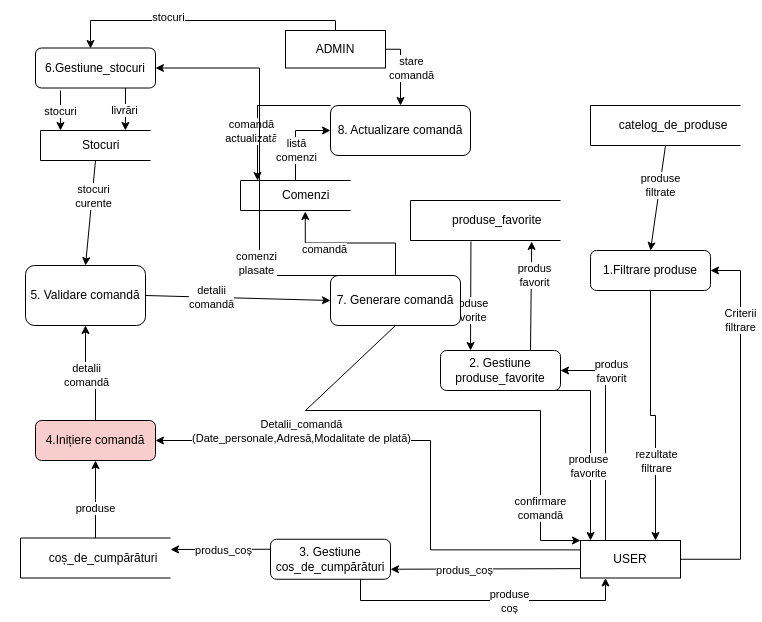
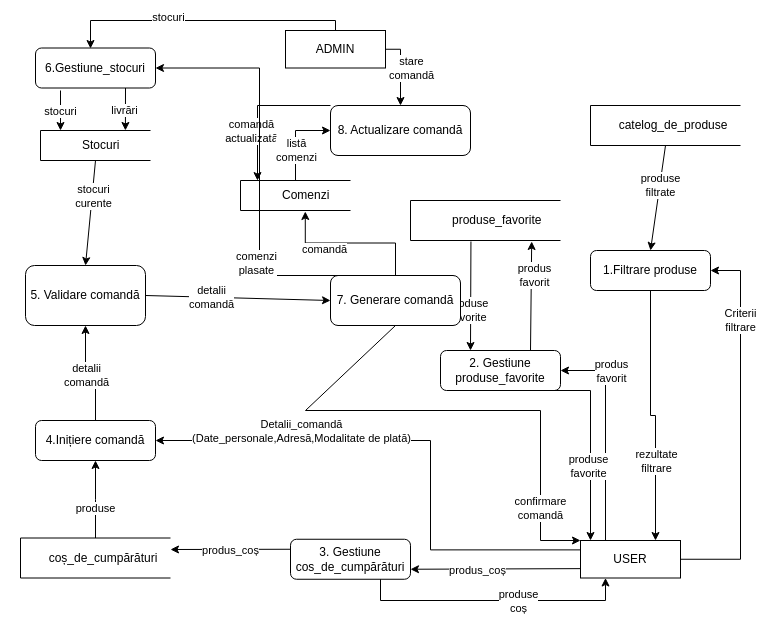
  <mxCell id="0" />
  <mxCell id="1" parent="0" />
  <mxCell id="2" value="ADMIN" style="rounded=0;whiteSpace=wrap;html=1;" parent="1" vertex="1"><mxGeometry x="285" y="30" width="100" height="37.5" as="geometry" /></mxCell>
  <mxCell id="3" value="USER" style="rounded=0;whiteSpace=wrap;html=1;" parent="1" vertex="1"><mxGeometry x="580" y="540" width="100" height="37.5" as="geometry" /></mxCell>
  <mxCell id="4" style="edgeStyle=orthogonalEdgeStyle;rounded=0;orthogonalLoop=1;jettySize=auto;html=1;entryX=0.75;entryY=0;entryDx=0;entryDy=0;" parent="1" source="6" target="3" edge="1"><mxGeometry relative="1" as="geometry" /></mxCell>
  <mxCell id="5" value="rezultate&lt;br&gt;filtrare" style="edgeLabel;html=1;align=center;verticalAlign=middle;resizable=0;points=[];" parent="4" vertex="1" connectable="0"><mxGeometry x="0.797" y="-4" relative="1" as="geometry"><mxPoint x="4" y="-54" as="offset" /></mxGeometry></mxCell>
  <mxCell id="6" value="1.Filtrare produse" style="rounded=1;whiteSpace=wrap;html=1;" parent="1" vertex="1"><mxGeometry x="590" y="250" width="120" height="40" as="geometry" /></mxCell>
  <mxCell id="7" value="" style="endArrow=classic;html=1;rounded=0;exitX=1;exitY=0.5;exitDx=0;exitDy=0;entryX=1;entryY=0.5;entryDx=0;entryDy=0;edgeStyle=elbowEdgeStyle;elbow=vertical;" parent="1" source="3" target="6" edge="1"><mxGeometry width="50" height="50" relative="1" as="geometry"><mxPoint x="490" y="400" as="sourcePoint" /><mxPoint x="540" y="350" as="targetPoint" /><Array as="points"><mxPoint x="740" y="370" /><mxPoint x="720" y="410" /></Array></mxGeometry></mxCell>
  <mxCell id="8" value="Criterii&lt;br&gt;filtrare" style="edgeLabel;html=1;align=center;verticalAlign=middle;resizable=0;points=[];" parent="7" vertex="1" connectable="0"><mxGeometry x="0.581" y="1" relative="1" as="geometry"><mxPoint as="offset" /></mxGeometry></mxCell>
  <mxCell id="9" value="&lt;span style=&quot;white-space: pre;&quot;&gt;&#09;&lt;/span&gt;catelog_de_produse" style="strokeWidth=1;html=1;shape=mxgraph.flowchart.annotation_1;align=left;pointerEvents=1;" parent="1" vertex="1"><mxGeometry x="590" y="105" width="150" height="40" as="geometry" /></mxCell>
  <mxCell id="10" value="" style="endArrow=classic;html=1;rounded=0;elbow=vertical;exitX=0.5;exitY=1;exitDx=0;exitDy=0;exitPerimeter=0;entryX=0.5;entryY=0;entryDx=0;entryDy=0;" parent="1" source="9" target="6" edge="1"><mxGeometry width="50" height="50" relative="1" as="geometry"><mxPoint x="520" y="270" as="sourcePoint" /><mxPoint x="570" y="220" as="targetPoint" /></mxGeometry></mxCell>
  <mxCell id="11" value="produse&lt;br&gt;filtrate" style="edgeLabel;html=1;align=center;verticalAlign=middle;resizable=0;points=[];" parent="10" vertex="1" connectable="0"><mxGeometry x="-0.249" y="-2" relative="1" as="geometry"><mxPoint x="2" as="offset" /></mxGeometry></mxCell>
  <mxCell id="12" value="" style="endArrow=classic;html=1;rounded=0;exitX=0.25;exitY=0;exitDx=0;exitDy=0;entryX=1;entryY=0.5;entryDx=0;entryDy=0;edgeStyle=elbowEdgeStyle;" parent="1" source="3" target="14" edge="1"><mxGeometry width="50" height="50" relative="1" as="geometry"><mxPoint x="350" y="390" as="sourcePoint" /><mxPoint x="400" y="340" as="targetPoint" /><Array as="points"><mxPoint x="605" y="460" /></Array></mxGeometry></mxCell>
  <mxCell id="13" value="produs&lt;br&gt;favorit" style="edgeLabel;html=1;align=center;verticalAlign=middle;resizable=0;points=[];" parent="12" vertex="1" connectable="0"><mxGeometry x="0.282" y="-3" relative="1" as="geometry"><mxPoint x="2" y="-32" as="offset" /></mxGeometry></mxCell>
  <mxCell id="14" value="2. Gestiune&lt;br&gt;produse_favorite" style="rounded=1;whiteSpace=wrap;html=1;" parent="1" vertex="1"><mxGeometry x="440" y="350" width="120" height="40" as="geometry" /></mxCell>
  <mxCell id="15" value="" style="endArrow=classic;html=1;rounded=0;exitX=0.75;exitY=1;exitDx=0;exitDy=0;edgeStyle=elbowEdgeStyle;" parent="1" source="14" edge="1"><mxGeometry width="50" height="50" relative="1" as="geometry"><mxPoint x="410" y="520" as="sourcePoint" /><mxPoint x="590" y="540" as="targetPoint" /><Array as="points"><mxPoint x="590" y="450" /><mxPoint x="570" y="400" /></Array></mxGeometry></mxCell>
  <mxCell id="16" value="produse&lt;br&gt;favorite" style="edgeLabel;html=1;align=center;verticalAlign=middle;resizable=0;points=[];" parent="15" vertex="1" connectable="0"><mxGeometry x="-0.285" y="-3" relative="1" as="geometry"><mxPoint y="60" as="offset" /></mxGeometry></mxCell>
  <mxCell id="17" value="&lt;blockquote style=&quot;margin: 0 0 0 40px; border: none; padding: 0px;&quot;&gt;produse_favorite&lt;/blockquote&gt;" style="strokeWidth=1;html=1;shape=mxgraph.flowchart.annotation_1;align=left;pointerEvents=1;" parent="1" vertex="1"><mxGeometry x="410" y="200" width="150" height="40" as="geometry" /></mxCell>
  <mxCell id="18" value="" style="endArrow=classic;html=1;rounded=0;exitX=0.75;exitY=0;exitDx=0;exitDy=0;entryX=0.808;entryY=1.025;entryDx=0;entryDy=0;entryPerimeter=0;" parent="1" source="14" target="17" edge="1"><mxGeometry width="50" height="50" relative="1" as="geometry"><mxPoint x="480" y="320" as="sourcePoint" /><mxPoint x="530" y="270" as="targetPoint" /></mxGeometry></mxCell>
  <mxCell id="19" value="produs&lt;br&gt;favorit" style="edgeLabel;html=1;align=center;verticalAlign=middle;resizable=0;points=[];" parent="18" vertex="1" connectable="0"><mxGeometry x="0.386" y="-3" relative="1" as="geometry"><mxPoint as="offset" /></mxGeometry></mxCell>
  <mxCell id="20" value="" style="endArrow=classic;html=1;rounded=0;exitX=0.403;exitY=1.025;exitDx=0;exitDy=0;exitPerimeter=0;entryX=0.25;entryY=0;entryDx=0;entryDy=0;" parent="1" source="17" target="14" edge="1"><mxGeometry width="50" height="50" relative="1" as="geometry"><mxPoint x="290" y="350" as="sourcePoint" /><mxPoint x="340" y="300" as="targetPoint" /></mxGeometry></mxCell>
  <mxCell id="21" value="produse&lt;br&gt;favorite" style="edgeLabel;html=1;align=center;verticalAlign=middle;resizable=0;points=[];" parent="20" vertex="1" connectable="0"><mxGeometry x="0.467" y="-3" relative="1" as="geometry"><mxPoint y="-11" as="offset" /></mxGeometry></mxCell>
- <mxCell id="22" value="3. Gestiune&lt;br&gt;cos_de_cumpărături" style="rounded=1;whiteSpace=wrap;html=1;" parent="1" vertex="1"><mxGeometry x="270" y="538.75" width="120" height="40" as="geometry" /></mxCell>
+ <mxCell id="22" value="3. Gestiune&lt;br&gt;cos_de_cumpărături" style="rounded=1;whiteSpace=wrap;html=1;" parent="1" vertex="1"><mxGeometry x="290" y="538.75" width="120" height="40" as="geometry" /></mxCell>
  <mxCell id="23" style="edgeStyle=elbowEdgeStyle;rounded=0;orthogonalLoop=1;jettySize=auto;elbow=vertical;html=1;exitX=0.5;exitY=0;exitDx=0;exitDy=0;exitPerimeter=0;entryX=0.5;entryY=1;entryDx=0;entryDy=0;" parent="1" source="25" target="34" edge="1"><mxGeometry relative="1" as="geometry" /></mxCell>
  <mxCell id="24" value="produse" style="edgeLabel;html=1;align=center;verticalAlign=middle;resizable=0;points=[];" parent="23" vertex="1" connectable="0"><mxGeometry x="-0.234" y="1" relative="1" as="geometry"><mxPoint as="offset" /></mxGeometry></mxCell>
  <mxCell id="25" value="&lt;span style=&quot;white-space: pre;&quot;&gt;&#09;&lt;/span&gt;coș_de_cumpărături" style="strokeWidth=1;html=1;shape=mxgraph.flowchart.annotation_1;align=left;pointerEvents=1;" parent="1" vertex="1"><mxGeometry x="20" y="537.5" width="150" height="40" as="geometry" /></mxCell>
  <mxCell id="26" value="" style="endArrow=classic;html=1;rounded=0;exitX=0;exitY=0.75;exitDx=0;exitDy=0;entryX=1;entryY=0.75;entryDx=0;entryDy=0;" parent="1" source="3" target="22" edge="1"><mxGeometry width="50" height="50" relative="1" as="geometry"><mxPoint x="430" y="520" as="sourcePoint" /><mxPoint x="480" y="470" as="targetPoint" /></mxGeometry></mxCell>
  <mxCell id="27" value="produs_coș" style="edgeLabel;html=1;align=center;verticalAlign=middle;resizable=0;points=[];" parent="26" vertex="1" connectable="0"><mxGeometry x="0.32" y="-2" relative="1" as="geometry"><mxPoint x="9" y="3" as="offset" /></mxGeometry></mxCell>
  <mxCell id="28" value="" style="endArrow=classic;html=1;rounded=0;exitX=0.75;exitY=1;exitDx=0;exitDy=0;entryX=0.25;entryY=1;entryDx=0;entryDy=0;edgeStyle=elbowEdgeStyle;" parent="1" source="22" target="3" edge="1"><mxGeometry width="50" height="50" relative="1" as="geometry"><mxPoint x="480" y="620" as="sourcePoint" /><mxPoint x="530" y="570" as="targetPoint" /><Array as="points"><mxPoint x="523" y="600" /></Array></mxGeometry></mxCell>
  <mxCell id="29" value="produse&lt;br&gt;coș" style="edgeLabel;html=1;align=center;verticalAlign=middle;resizable=0;points=[];" parent="28" vertex="1" connectable="0"><mxGeometry x="0.18" relative="1" as="geometry"><mxPoint as="offset" /></mxGeometry></mxCell>
  <mxCell id="30" value="" style="endArrow=classic;html=1;rounded=0;exitX=0;exitY=0.25;exitDx=0;exitDy=0;" parent="1" source="22" edge="1"><mxGeometry width="50" height="50" relative="1" as="geometry"><mxPoint x="200" y="470" as="sourcePoint" /><mxPoint x="170" y="549" as="targetPoint" /></mxGeometry></mxCell>
  <mxCell id="31" value="produs_coș" style="edgeLabel;html=1;align=center;verticalAlign=middle;resizable=0;points=[];" parent="30" vertex="1" connectable="0"><mxGeometry x="0.26" y="-3" relative="1" as="geometry"><mxPoint x="16" y="4" as="offset" /></mxGeometry></mxCell>
  <mxCell id="32" style="edgeStyle=elbowEdgeStyle;rounded=0;orthogonalLoop=1;jettySize=auto;elbow=vertical;html=1;entryX=0.5;entryY=1;entryDx=0;entryDy=0;" parent="1" source="34" target="47" edge="1"><mxGeometry relative="1" as="geometry"><mxPoint x="95" y="360" as="targetPoint" /></mxGeometry></mxCell>
  <mxCell id="33" value="detalii&lt;br&gt;comandă" style="edgeLabel;html=1;align=center;verticalAlign=middle;resizable=0;points=[];" parent="32" vertex="1" connectable="0"><mxGeometry x="0.295" y="1" relative="1" as="geometry"><mxPoint x="1" y="12" as="offset" /></mxGeometry></mxCell>
- <mxCell id="34" value="4.Inițiere comandă" style="rounded=1;whiteSpace=wrap;html=1;fillColor=#f8cecc;" parent="1" vertex="1"><mxGeometry x="35" y="420" width="120" height="40" as="geometry" /></mxCell>
+ <mxCell id="34" value="4.Inițiere comandă" style="rounded=1;whiteSpace=wrap;html=1;" parent="1" vertex="1"><mxGeometry x="35" y="420" width="120" height="40" as="geometry" /></mxCell>
  <mxCell id="35" value="" style="endArrow=classic;html=1;rounded=0;exitX=0;exitY=0.25;exitDx=0;exitDy=0;entryX=1;entryY=0.5;entryDx=0;entryDy=0;edgeStyle=elbowEdgeStyle;" parent="1" source="3" target="34" edge="1"><mxGeometry width="50" height="50" relative="1" as="geometry"><mxPoint x="280" y="420" as="sourcePoint" /><mxPoint x="330" y="370" as="targetPoint" /><Array as="points"><mxPoint x="430" y="490" /><mxPoint x="440" y="530" /></Array></mxGeometry></mxCell>
  <mxCell id="36" value="Detalii_comandă&lt;br&gt;(Date_personale,Adresă,Modalitate de plată)" style="edgeLabel;html=1;align=center;verticalAlign=middle;resizable=0;points=[];" parent="35" vertex="1" connectable="0"><mxGeometry x="0.673" y="2" relative="1" as="geometry"><mxPoint x="58" y="-12" as="offset" /></mxGeometry></mxCell>
  <mxCell id="37" value="6.Gestiune_stocuri" style="rounded=1;whiteSpace=wrap;html=1;" parent="1" vertex="1"><mxGeometry x="35" y="47.5" width="120" height="40" as="geometry" /></mxCell>
  <mxCell id="38" value="&lt;blockquote style=&quot;margin: 0 0 0 40px; border: none; padding: 0px;&quot;&gt;Stocuri&lt;/blockquote&gt;" style="strokeWidth=1;html=1;shape=mxgraph.flowchart.annotation_1;align=left;pointerEvents=1;" parent="1" vertex="1"><mxGeometry x="40" y="130" width="110" height="30" as="geometry" /></mxCell>
  <mxCell id="39" value="" style="endArrow=classic;html=1;rounded=0;exitX=0.5;exitY=0;exitDx=0;exitDy=0;edgeStyle=elbowEdgeStyle;elbow=vertical;" parent="1" source="2" edge="1"><mxGeometry width="50" height="50" relative="1" as="geometry"><mxPoint x="250" y="90" as="sourcePoint" /><mxPoint x="90" y="48" as="targetPoint" /><Array as="points"><mxPoint x="230" y="20" /></Array></mxGeometry></mxCell>
  <mxCell id="40" value="stocuri" style="edgeLabel;html=1;align=center;verticalAlign=middle;resizable=0;points=[];" parent="39" vertex="1" connectable="0"><mxGeometry x="0.301" y="-1" relative="1" as="geometry"><mxPoint x="6" y="-3" as="offset" /></mxGeometry></mxCell>
  <mxCell id="41" value="" style="endArrow=classic;html=1;rounded=0;" parent="1" edge="1"><mxGeometry width="50" height="50" relative="1" as="geometry"><mxPoint x="60" y="90" as="sourcePoint" /><mxPoint x="60" y="130" as="targetPoint" /></mxGeometry></mxCell>
  <mxCell id="42" value="stocuri" style="edgeLabel;html=1;align=center;verticalAlign=middle;resizable=0;points=[];" parent="41" vertex="1" connectable="0"><mxGeometry x="-0.591" y="-1" relative="1" as="geometry"><mxPoint y="12" as="offset" /></mxGeometry></mxCell>
  <mxCell id="43" value="" style="endArrow=classic;html=1;rounded=0;exitX=0.75;exitY=1;exitDx=0;exitDy=0;entryX=0.772;entryY=-0.001;entryDx=0;entryDy=0;entryPerimeter=0;" parent="1" source="37" target="38" edge="1"><mxGeometry width="50" height="50" relative="1" as="geometry"><mxPoint x="260" y="140" as="sourcePoint" /><mxPoint x="310" y="90" as="targetPoint" /></mxGeometry></mxCell>
  <mxCell id="44" value="livrări" style="edgeLabel;html=1;align=center;verticalAlign=middle;resizable=0;points=[];" parent="43" vertex="1" connectable="0"><mxGeometry x="-0.325" y="-1" relative="1" as="geometry"><mxPoint y="8" as="offset" /></mxGeometry></mxCell>
  <mxCell id="45" value="" style="endArrow=classic;html=1;rounded=0;exitX=0.5;exitY=1;exitDx=0;exitDy=0;exitPerimeter=0;entryX=0.5;entryY=0;entryDx=0;entryDy=0;" parent="1" source="38" target="47" edge="1"><mxGeometry width="50" height="50" relative="1" as="geometry"><mxPoint x="100" y="220" as="sourcePoint" /><mxPoint x="95" y="210" as="targetPoint" /></mxGeometry></mxCell>
  <mxCell id="46" value="stocuri&lt;br&gt;curente" style="edgeLabel;html=1;align=center;verticalAlign=middle;resizable=0;points=[];" parent="45" vertex="1" connectable="0"><mxGeometry x="-0.447" y="2" relative="1" as="geometry"><mxPoint x="-2" y="6" as="offset" /></mxGeometry></mxCell>
  <mxCell id="47" value="5. Validare comandă" style="rounded=1;whiteSpace=wrap;html=1;" parent="1" vertex="1"><mxGeometry x="25" y="265" width="120" height="60" as="geometry" /></mxCell>
  <mxCell id="48" style="edgeStyle=orthogonalEdgeStyle;rounded=0;orthogonalLoop=1;jettySize=auto;html=1;entryX=0.589;entryY=1.033;entryDx=0;entryDy=0;entryPerimeter=0;" parent="1" source="50" target="51" edge="1"><mxGeometry relative="1" as="geometry" /></mxCell>
  <mxCell id="49" value="comandă" style="edgeLabel;html=1;align=center;verticalAlign=middle;resizable=0;points=[];" parent="48" vertex="1" connectable="0"><mxGeometry x="0.337" y="-1" relative="1" as="geometry"><mxPoint x="-1" y="7" as="offset" /></mxGeometry></mxCell>
  <mxCell id="50" value="7. Generare comandă" style="rounded=1;whiteSpace=wrap;html=1;" parent="1" vertex="1"><mxGeometry x="330" y="275" width="130" height="50" as="geometry" /></mxCell>
  <mxCell id="51" value="&lt;blockquote style=&quot;margin: 0 0 0 40px; border: none; padding: 0px;&quot;&gt;Comenzi&lt;/blockquote&gt;" style="strokeWidth=1;html=1;shape=mxgraph.flowchart.annotation_1;align=left;pointerEvents=1;" parent="1" vertex="1"><mxGeometry x="240" y="180" width="110" height="30" as="geometry" /></mxCell>
  <mxCell id="52" value="" style="endArrow=classic;html=1;rounded=0;exitX=1;exitY=0.5;exitDx=0;exitDy=0;entryX=0;entryY=0.5;entryDx=0;entryDy=0;" parent="1" source="47" target="50" edge="1"><mxGeometry width="50" height="50" relative="1" as="geometry"><mxPoint x="210" y="310" as="sourcePoint" /><mxPoint x="260" y="260" as="targetPoint" /></mxGeometry></mxCell>
  <mxCell id="53" value="detalii&lt;br&gt;comandă" style="edgeLabel;html=1;align=center;verticalAlign=middle;resizable=0;points=[];" parent="52" vertex="1" connectable="0"><mxGeometry x="-0.369" relative="1" as="geometry"><mxPoint x="8" as="offset" /></mxGeometry></mxCell>
  <mxCell id="54" value="" style="endArrow=classic;html=1;rounded=0;exitX=0.5;exitY=1;exitDx=0;exitDy=0;entryX=0;entryY=0;entryDx=0;entryDy=0;" parent="1" source="50" target="3" edge="1"><mxGeometry width="50" height="50" relative="1" as="geometry"><mxPoint x="360" y="390" as="sourcePoint" /><mxPoint x="410" y="340" as="targetPoint" /><Array as="points"><mxPoint x="305" y="410" /><mxPoint x="540" y="410" /><mxPoint x="540" y="540" /></Array></mxGeometry></mxCell>
  <mxCell id="55" value="confirmare&lt;br&gt;comandă" style="edgeLabel;html=1;align=center;verticalAlign=middle;resizable=0;points=[];" parent="54" vertex="1" connectable="0"><mxGeometry x="0.723" y="-1" relative="1" as="geometry"><mxPoint as="offset" /></mxGeometry></mxCell>
  <mxCell id="56" style="edgeStyle=elbowEdgeStyle;rounded=0;orthogonalLoop=1;jettySize=auto;html=1;exitX=0;exitY=0;exitDx=0;exitDy=0;entryX=0.156;entryY=0.003;entryDx=0;entryDy=0;entryPerimeter=0;" parent="1" source="58" target="51" edge="1"><mxGeometry relative="1" as="geometry"><Array as="points"><mxPoint x="257" y="120" /></Array></mxGeometry></mxCell>
  <mxCell id="57" value="comandă&lt;br&gt;actualizată" style="edgeLabel;html=1;align=center;verticalAlign=middle;resizable=0;points=[];" parent="56" vertex="1" connectable="0"><mxGeometry x="0.181" y="-2" relative="1" as="geometry"><mxPoint x="-5" y="10" as="offset" /></mxGeometry></mxCell>
  <mxCell id="58" value="8. Actualizare comandă" style="rounded=1;whiteSpace=wrap;html=1;" parent="1" vertex="1"><mxGeometry x="330" y="105" width="140" height="50" as="geometry" /></mxCell>
  <mxCell id="59" value="" style="endArrow=classic;html=1;rounded=0;exitX=0.5;exitY=0;exitDx=0;exitDy=0;exitPerimeter=0;entryX=0;entryY=0.5;entryDx=0;entryDy=0;edgeStyle=elbowEdgeStyle;" parent="1" source="51" target="58" edge="1"><mxGeometry width="50" height="50" relative="1" as="geometry"><mxPoint x="250" y="160" as="sourcePoint" /><mxPoint x="300" y="110" as="targetPoint" /><Array as="points"><mxPoint x="295" y="150" /></Array></mxGeometry></mxCell>
  <mxCell id="60" value="listă&lt;br&gt;comenzi" style="edgeLabel;html=1;align=center;verticalAlign=middle;resizable=0;points=[];" parent="59" vertex="1" connectable="0"><mxGeometry x="-0.188" y="1" relative="1" as="geometry"><mxPoint x="1" y="4" as="offset" /></mxGeometry></mxCell>
  <mxCell id="61" value="" style="endArrow=classic;html=1;rounded=0;exitX=1;exitY=0.5;exitDx=0;exitDy=0;entryX=0.5;entryY=0;entryDx=0;entryDy=0;edgeStyle=elbowEdgeStyle;" parent="1" source="2" target="58" edge="1"><mxGeometry width="50" height="50" relative="1" as="geometry"><mxPoint x="460" y="50" as="sourcePoint" /><mxPoint x="510" as="targetPoint" y="0" /><Array as="points"><mxPoint x="400" y="70" /></Array></mxGeometry></mxCell>
  <mxCell id="62" value="stare&lt;br&gt;comandă" style="edgeLabel;html=1;align=center;verticalAlign=middle;resizable=0;points=[];" parent="61" vertex="1" connectable="0"><mxGeometry x="0.289" y="-3" relative="1" as="geometry"><mxPoint x="13" y="-12" as="offset" /></mxGeometry></mxCell>
  <mxCell id="63" value="" style="endArrow=classic;html=1;rounded=0;exitX=0.25;exitY=0;exitDx=0;exitDy=0;entryX=1;entryY=0.5;entryDx=0;entryDy=0;edgeStyle=elbowEdgeStyle;" edge="1" parent="1" source="50" target="37"><mxGeometry width="50" height="50" relative="1" as="geometry"><mxPoint x="180" y="210" as="sourcePoint" /><mxPoint x="230" y="160" as="targetPoint" /></mxGeometry></mxCell>
  <mxCell id="64" value="comenzi&lt;br&gt;plasate" style="edgeLabel;html=1;align=center;verticalAlign=middle;resizable=0;points=[];" vertex="1" connectable="0" parent="63"><mxGeometry x="-0.479" relative="1" as="geometry"><mxPoint x="-4" y="-8" as="offset" /></mxGeometry></mxCell>
